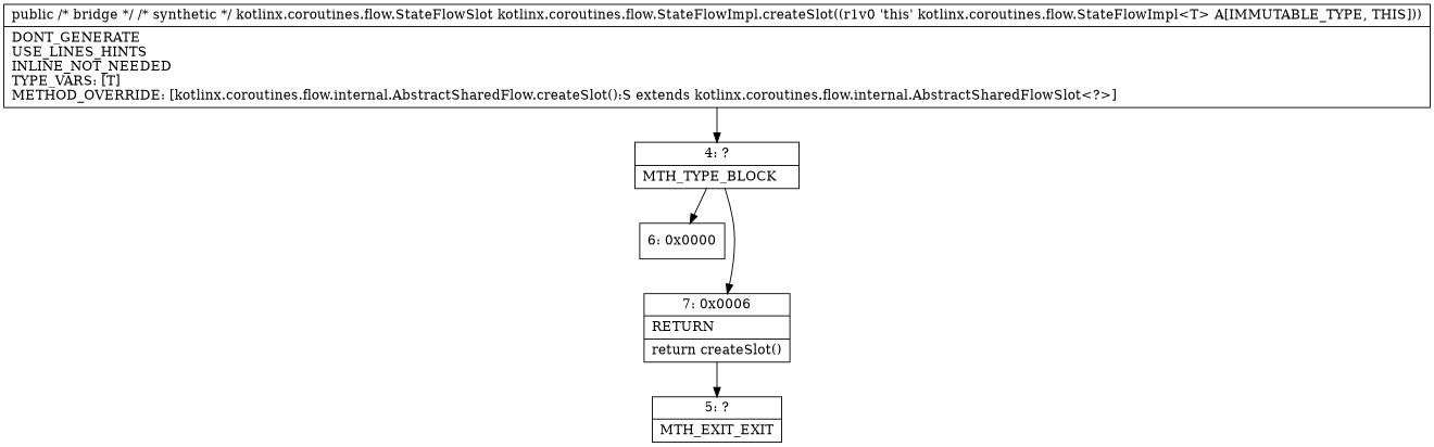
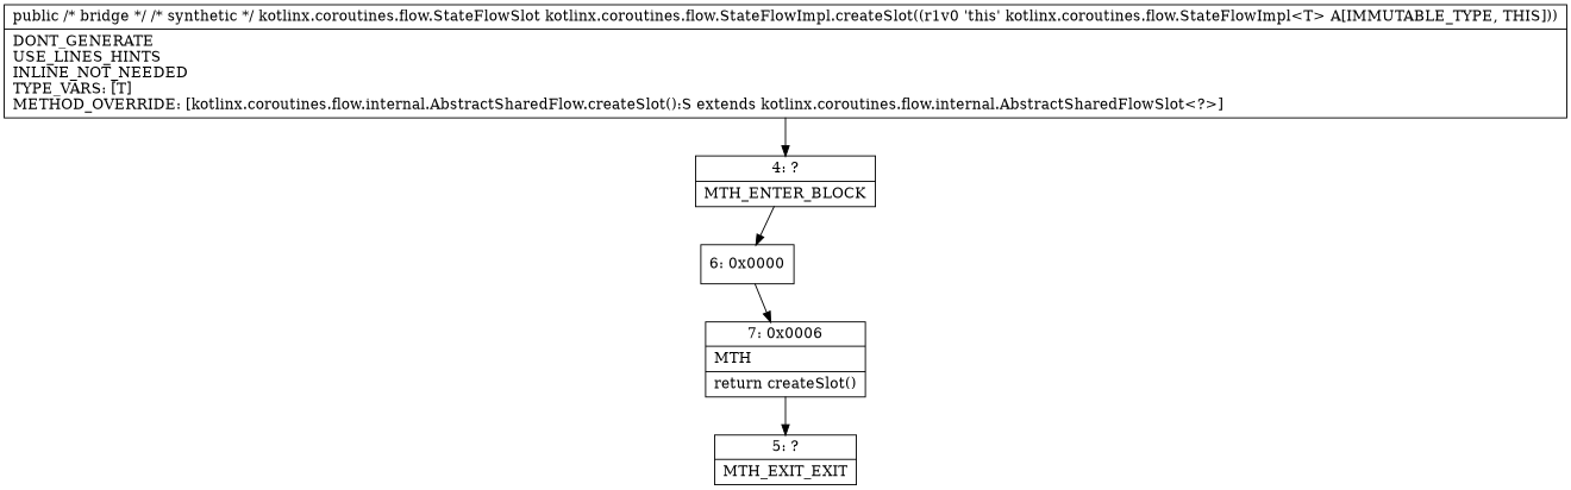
  digraph {
    node [shape=record]
-   n1 [label="{4\:\ ?|MTH_TYPE_BLOCK\l}"]
+   n1 [label="{4\:\ ?|MTH_ENTER_BLOCK\l}"]
    n2 [label="{6\:\ 0x0000}"]
-   n3 [label="{7\:\ 0x0006|RETURN\l|return createSlot()\l}"]
+   n3 [label="{7\:\ 0x0006|MTH\l|return createSlot()\l}"]
    n4 [label="{5\:\ ?|MTH_EXIT_EXIT\l}"]
    n5 [label="{public \/* bridge *\/ \/* synthetic *\/ kotlinx.coroutines.flow.StateFlowSlot kotlinx.coroutines.flow.StateFlowImpl.createSlot((r1v0 'this' kotlinx.coroutines.flow.StateFlowImpl\<T\> A[IMMUTABLE_TYPE, THIS]))  | DONT_GENERATE\lUSE_LINES_HINTS\lINLINE_NOT_NEEDED\lTYPE_VARS: [T]\lMETHOD_OVERRIDE: [kotlinx.coroutines.flow.internal.AbstractSharedFlow.createSlot():S extends kotlinx.coroutines.flow.internal.AbstractSharedFlowSlot\<?\>]\l}"]
    n1 -> n2
-   n1 -> n3
+   n2 -> n3
    n3 -> n4
    n5 -> n1
  }
